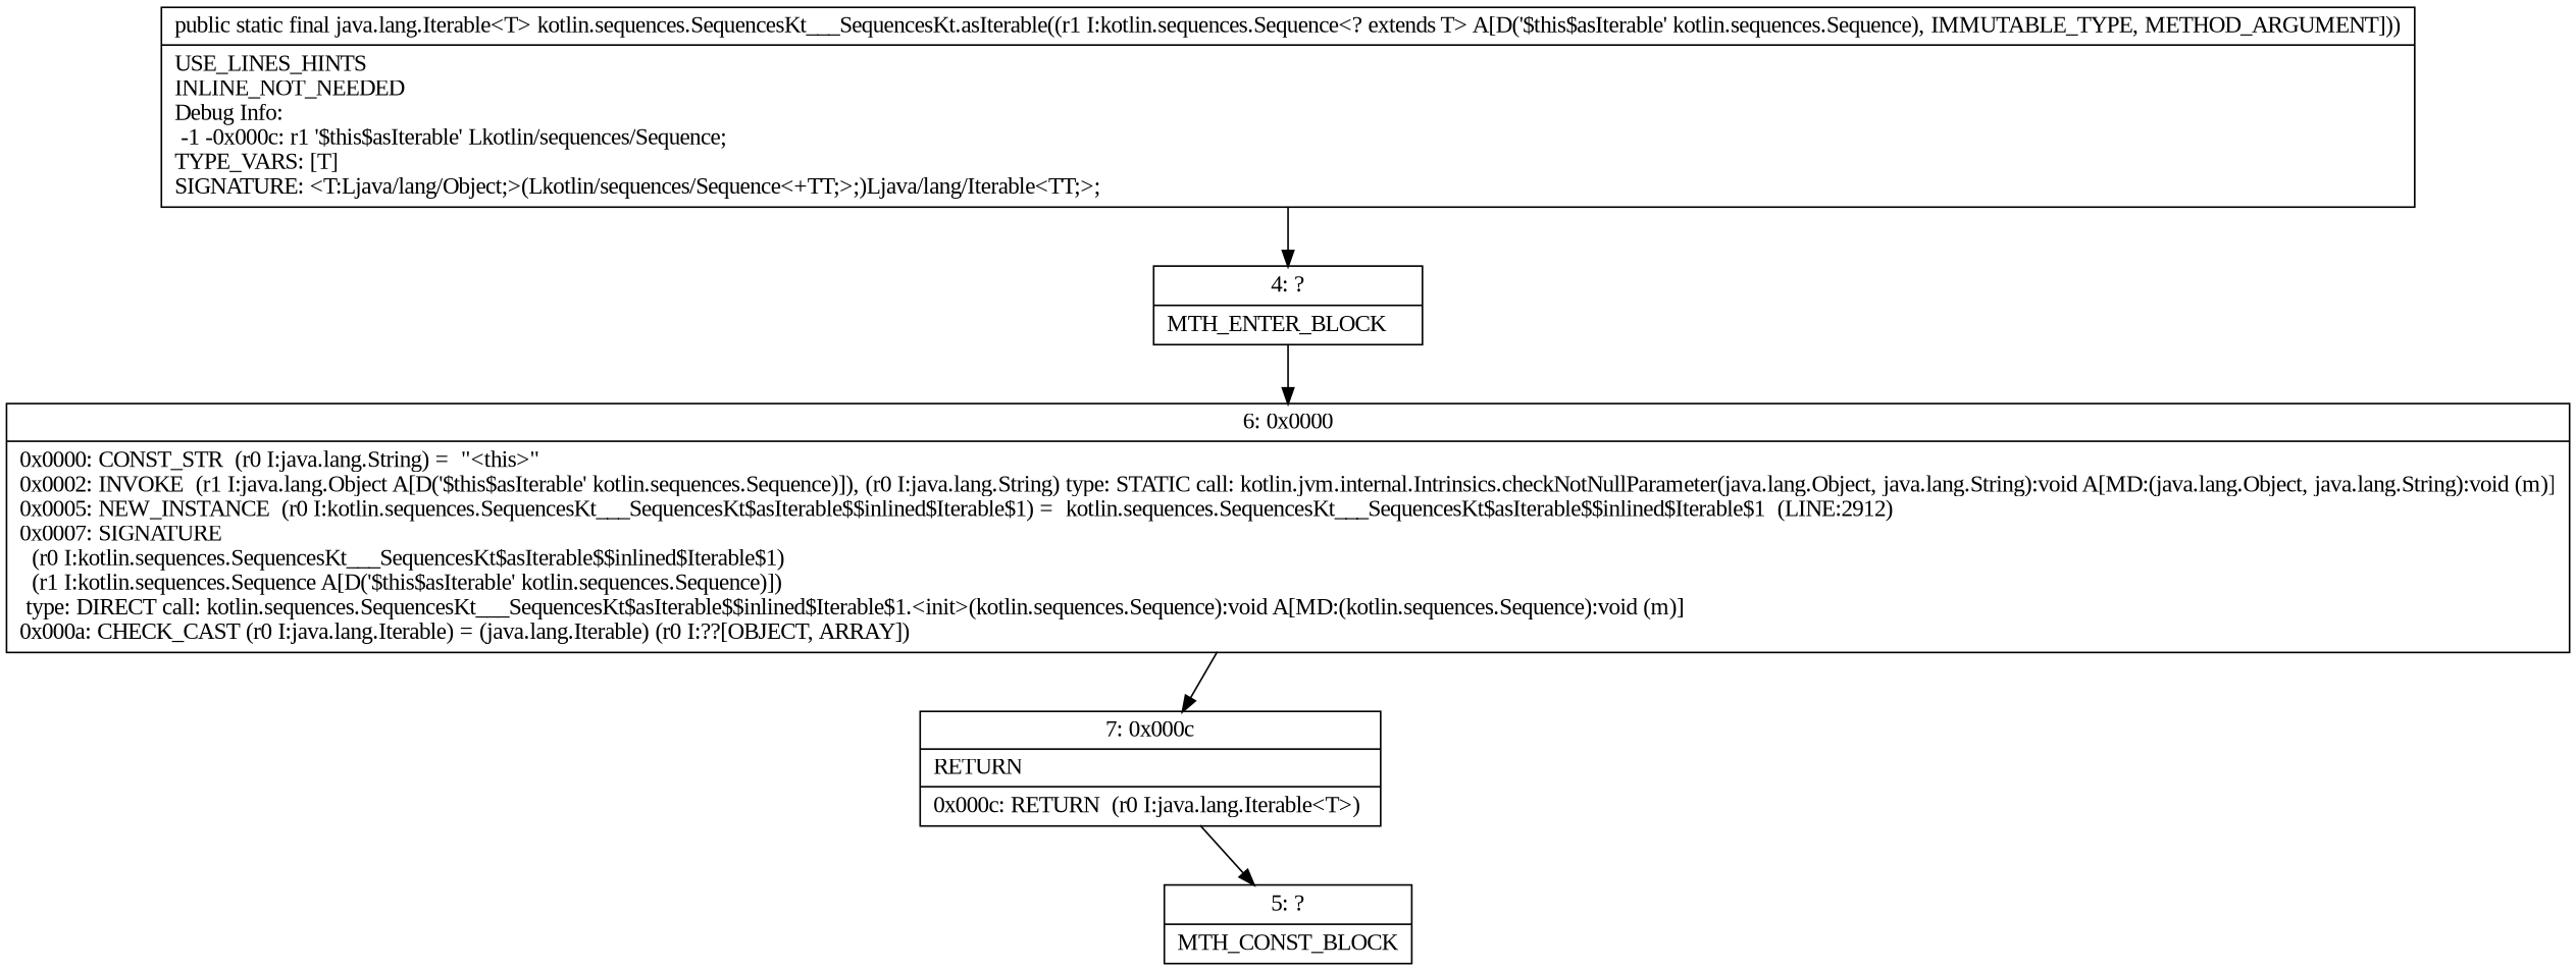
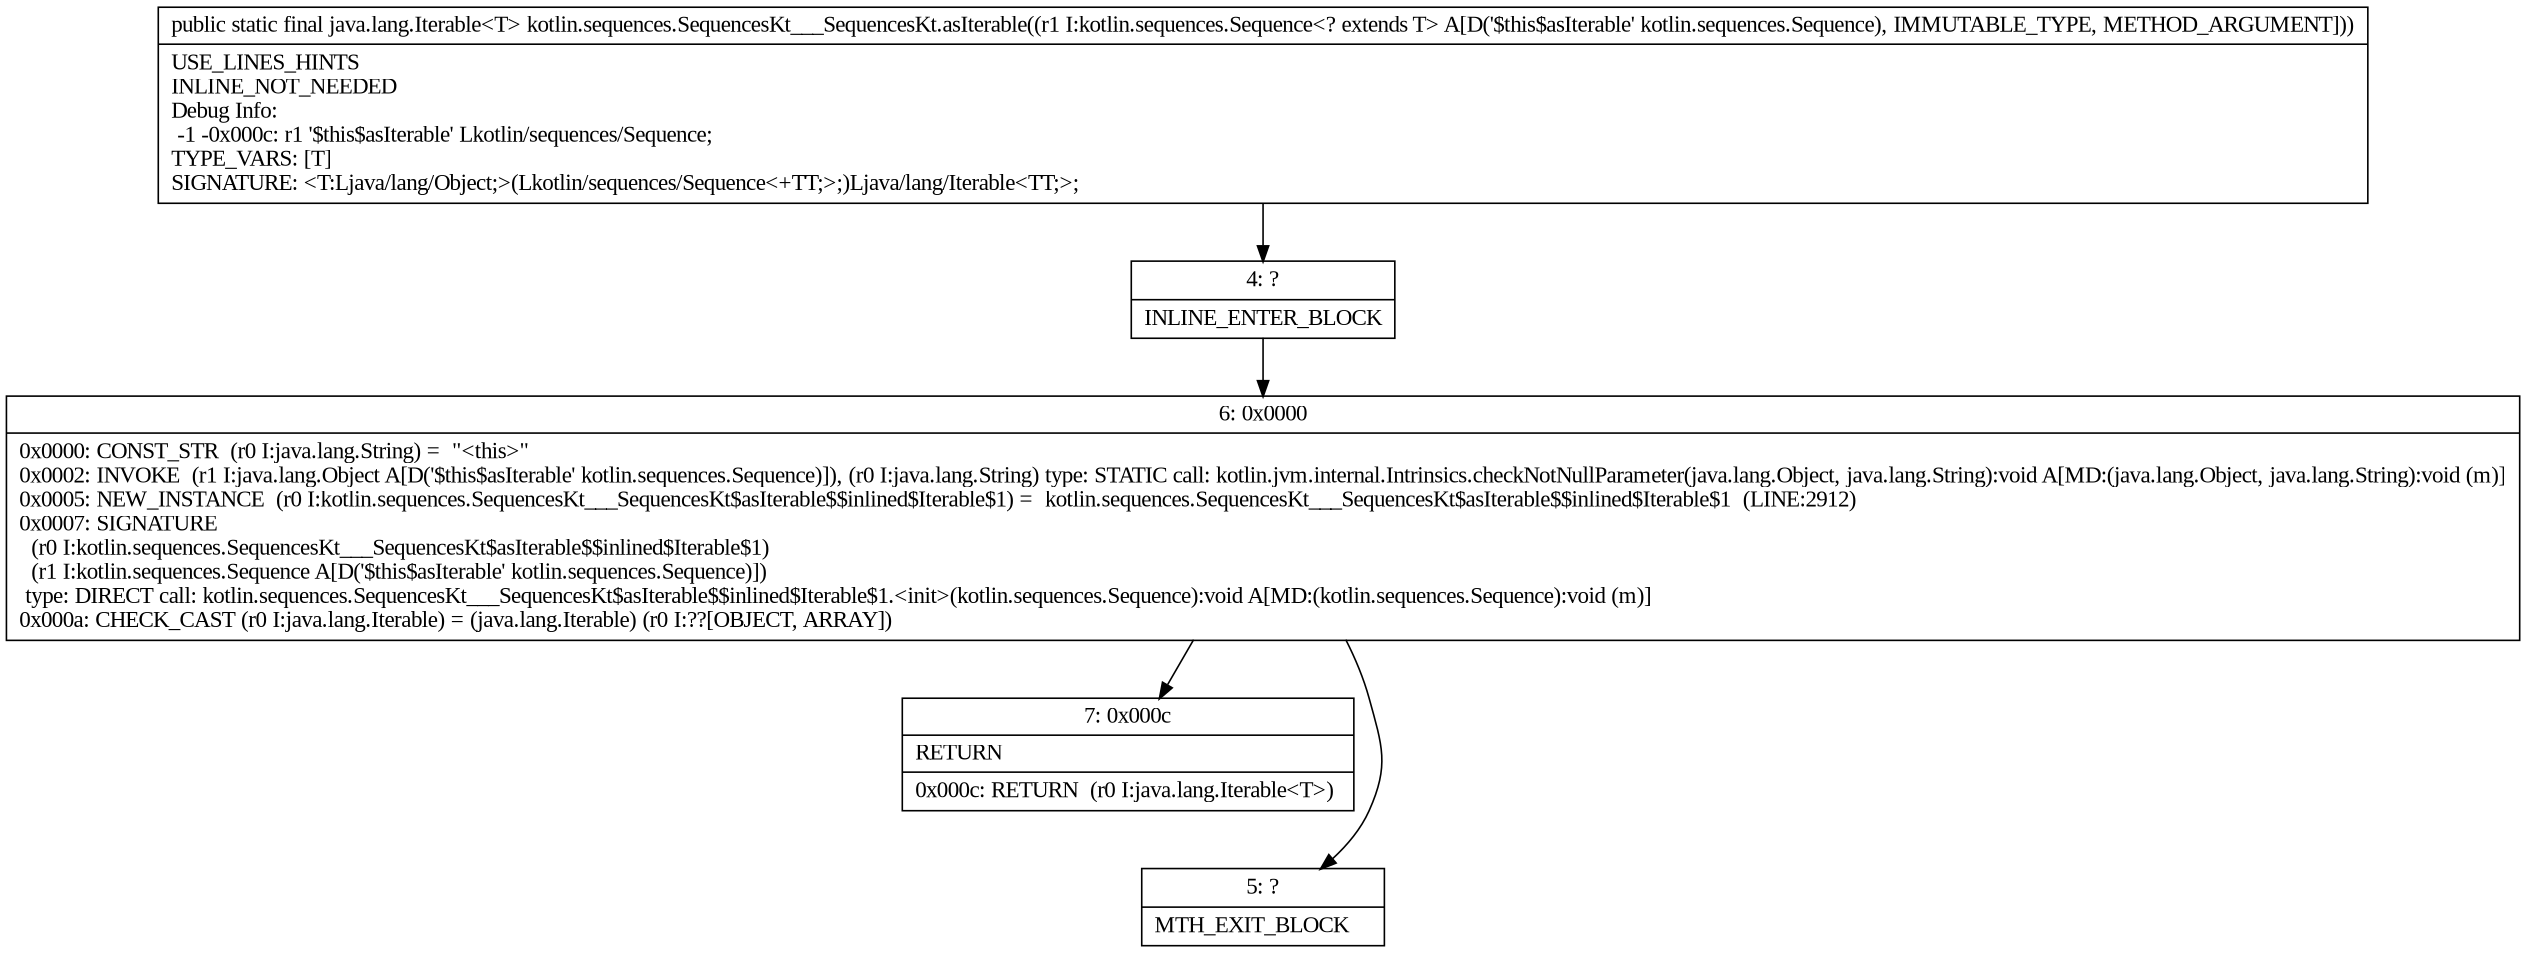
  digraph {
    fontname="Liberation Serif"
    node [fontname="Liberation Serif" shape=record]
    edge [fontname="Liberation Serif"]
-   n1 [label="{4\:\ ?|MTH_ENTER_BLOCK\l}"]
+   n1 [label="{4\:\ ?|INLINE_ENTER_BLOCK\l}"]
    n2 [label="{6\:\ 0x0000|0x0000: CONST_STR  (r0 I:java.lang.String) =  \"\<this\>\" \l0x0002: INVOKE  (r1 I:java.lang.Object A[D('$this$asIterable' kotlin.sequences.Sequence)]), (r0 I:java.lang.String) type: STATIC call: kotlin.jvm.internal.Intrinsics.checkNotNullParameter(java.lang.Object, java.lang.String):void A[MD:(java.lang.Object, java.lang.String):void (m)]\l0x0005: NEW_INSTANCE  (r0 I:kotlin.sequences.SequencesKt___SequencesKt$asIterable$$inlined$Iterable$1) =  kotlin.sequences.SequencesKt___SequencesKt$asIterable$$inlined$Iterable$1  (LINE:2912)\l0x0007: SIGNATURE  \l  (r0 I:kotlin.sequences.SequencesKt___SequencesKt$asIterable$$inlined$Iterable$1)\l  (r1 I:kotlin.sequences.Sequence A[D('$this$asIterable' kotlin.sequences.Sequence)])\l type: DIRECT call: kotlin.sequences.SequencesKt___SequencesKt$asIterable$$inlined$Iterable$1.\<init\>(kotlin.sequences.Sequence):void A[MD:(kotlin.sequences.Sequence):void (m)]\l0x000a: CHECK_CAST (r0 I:java.lang.Iterable) = (java.lang.Iterable) (r0 I:??[OBJECT, ARRAY]) \l}"]
    n3 [label="{7\:\ 0x000c|RETURN\l|0x000c: RETURN  (r0 I:java.lang.Iterable\<T\>) \l}"]
-   n4 [label="{5\:\ ?|MTH_CONST_BLOCK\l}"]
+   n4 [label="{5\:\ ?|MTH_EXIT_BLOCK\l}"]
    n5 [label="{public static final java.lang.Iterable\<T\> kotlin.sequences.SequencesKt___SequencesKt.asIterable((r1 I:kotlin.sequences.Sequence\<? extends T\> A[D('$this$asIterable' kotlin.sequences.Sequence), IMMUTABLE_TYPE, METHOD_ARGUMENT]))  | USE_LINES_HINTS\lINLINE_NOT_NEEDED\lDebug Info:\l  \-1 \-0x000c: r1 '$this$asIterable' Lkotlin\/sequences\/Sequence;\lTYPE_VARS: [T]\lSIGNATURE: \<T:Ljava\/lang\/Object;\>(Lkotlin\/sequences\/Sequence\<+TT;\>;)Ljava\/lang\/Iterable\<TT;\>;\l}"]
    n1 -> n2
    n2 -> n3
-   n3 -> n4
+   n2 -> n4
    n5 -> n1
  }
